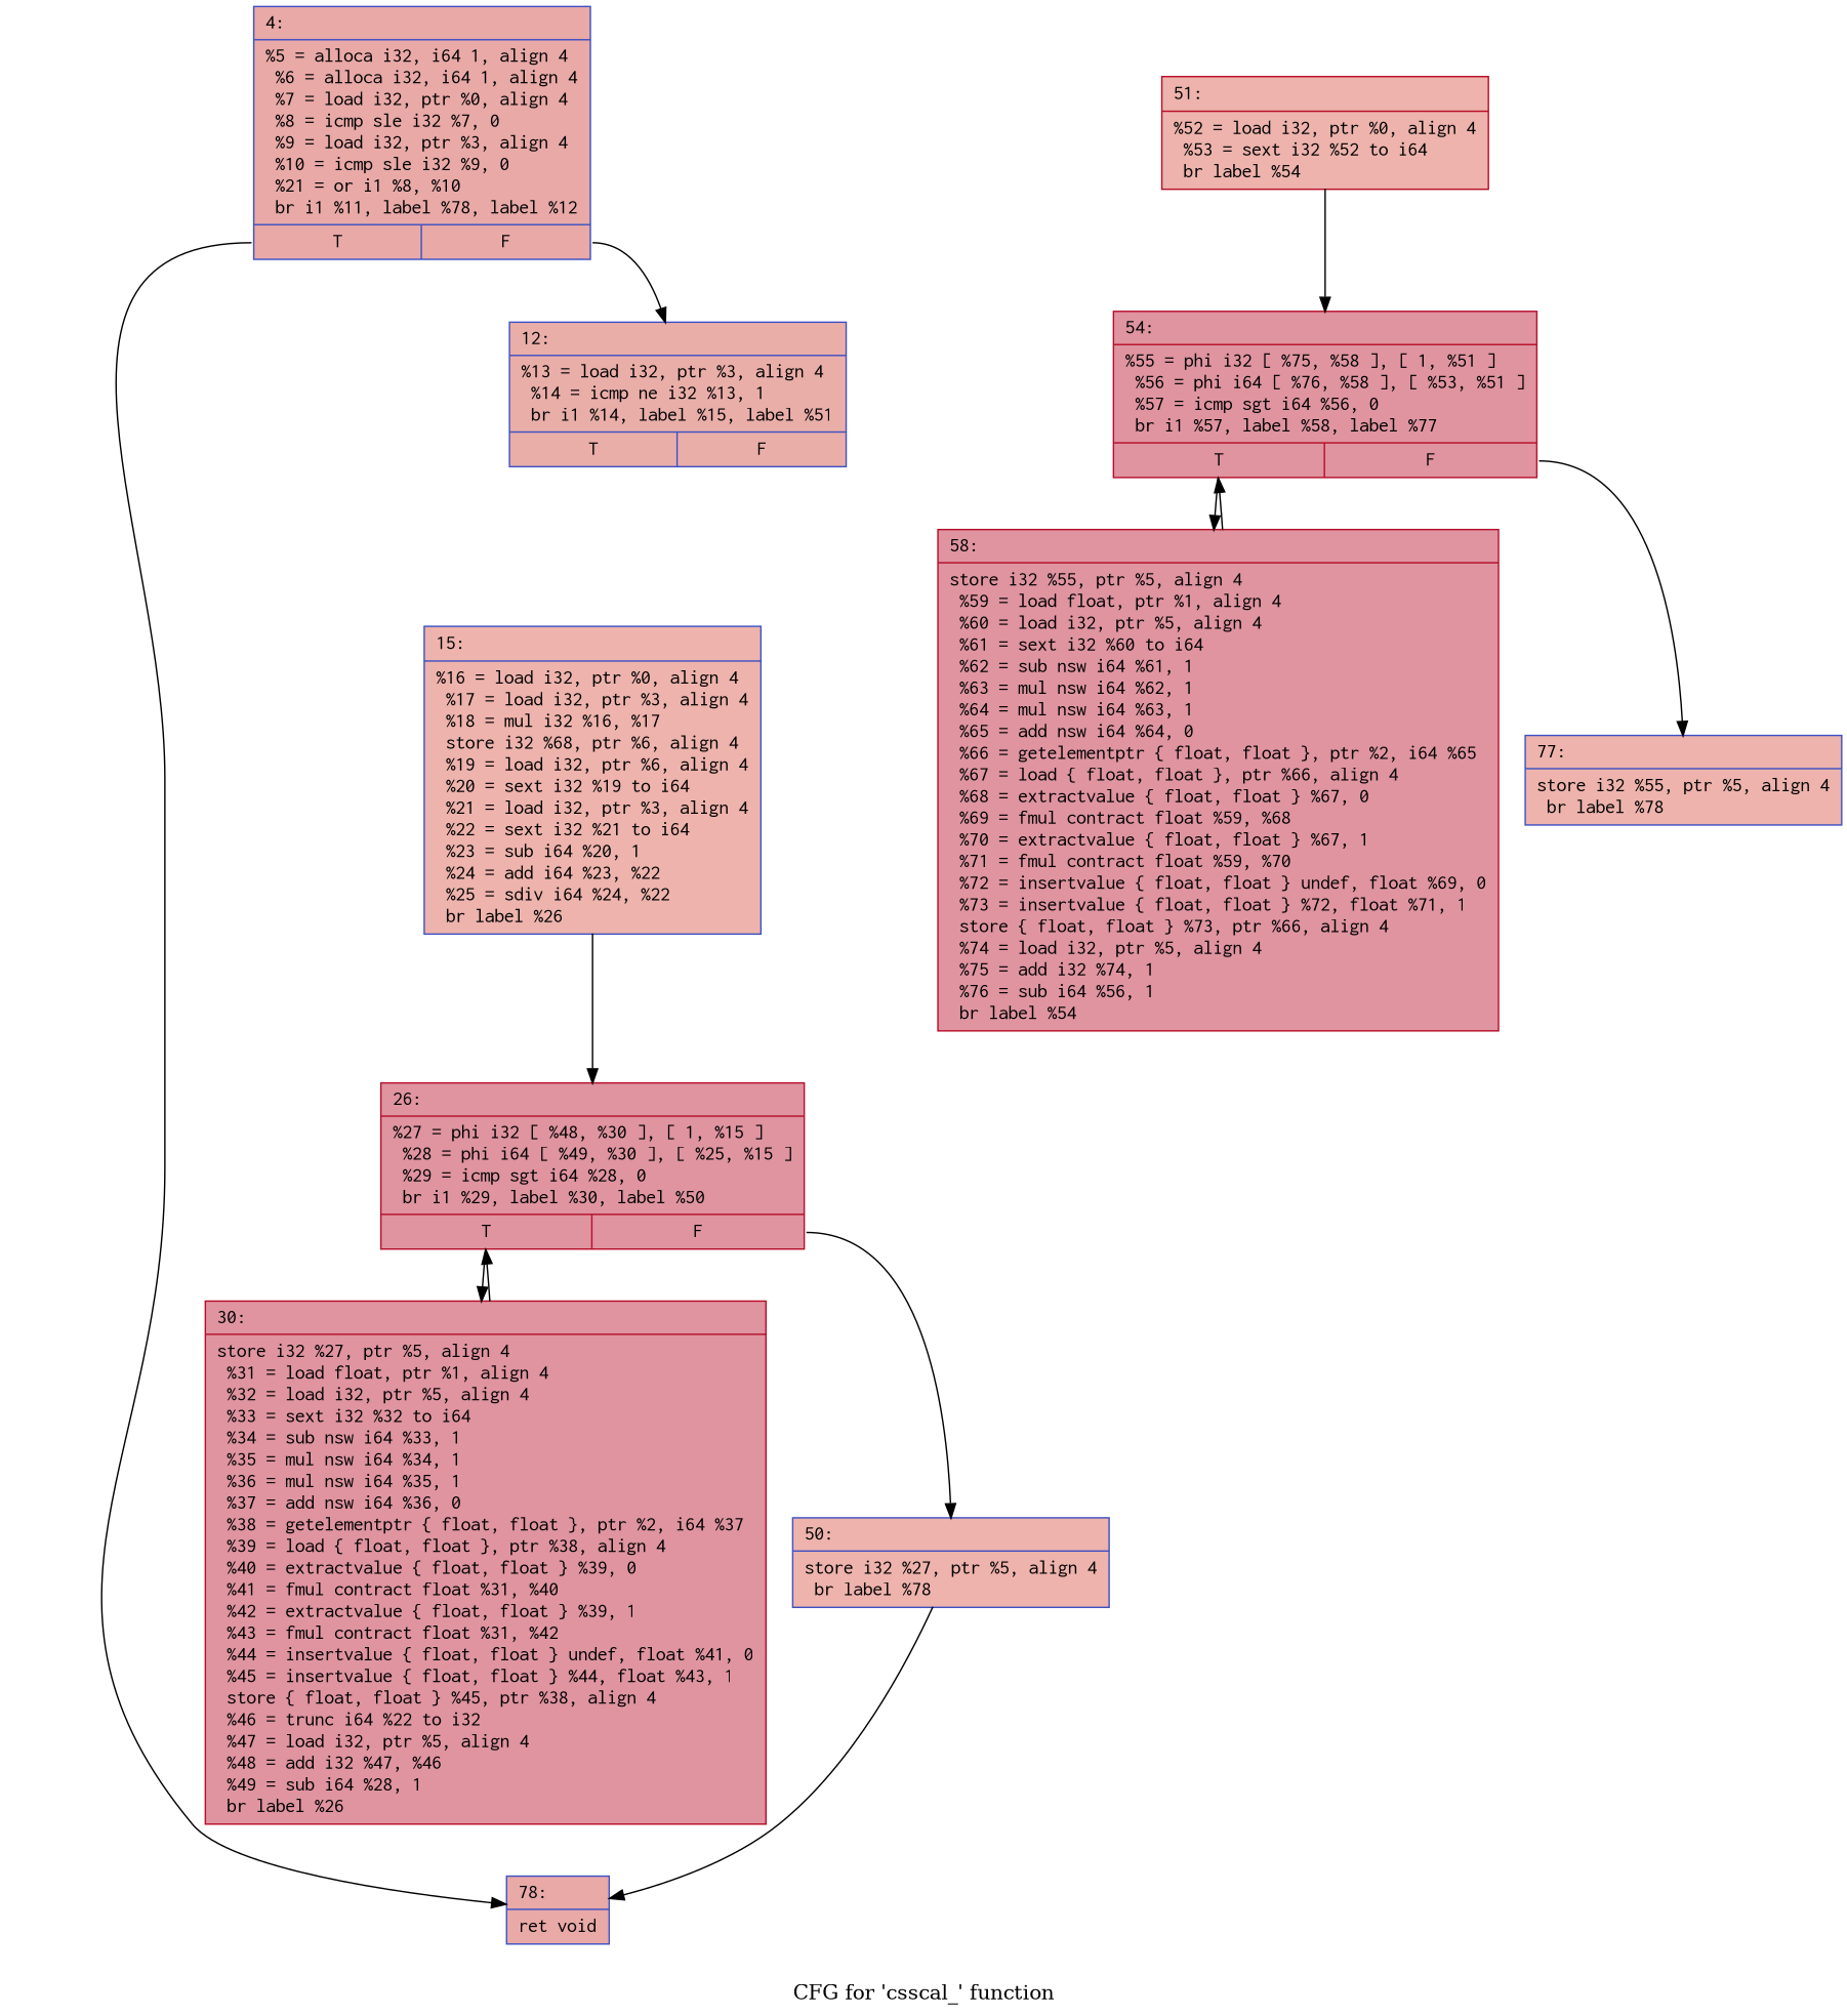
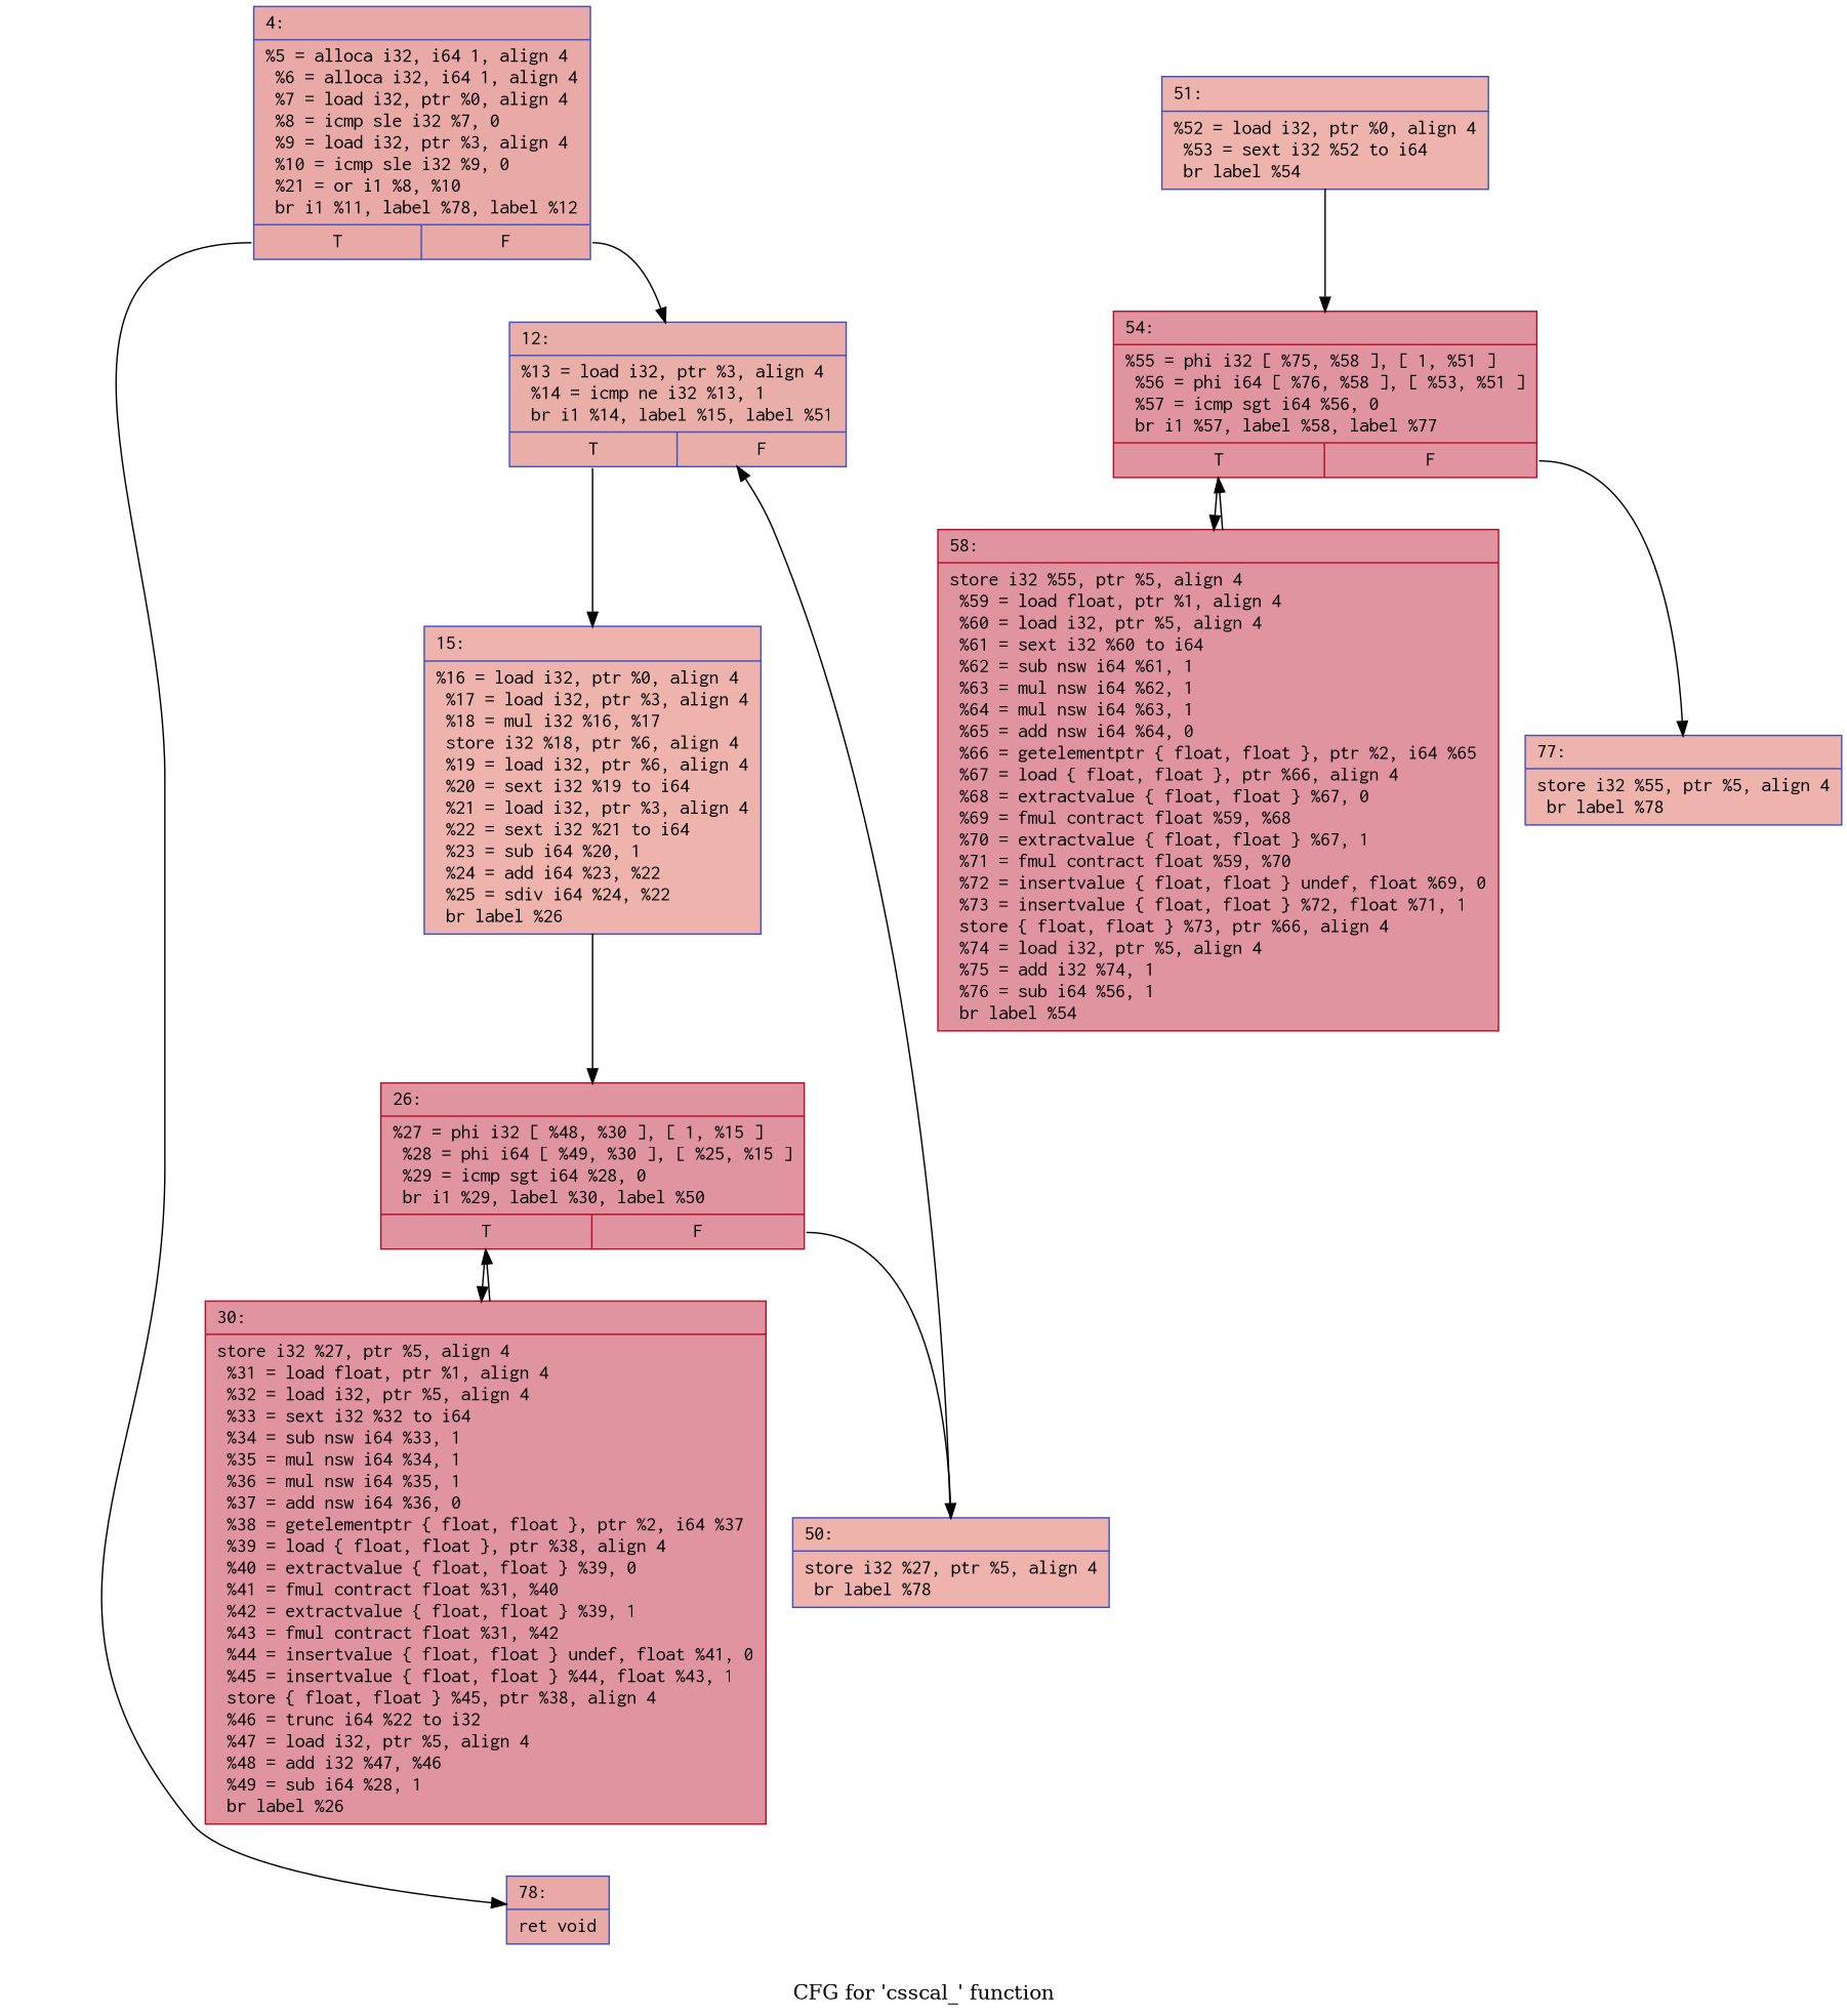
  digraph {
    label="CFG for 'csscal_' function"
    node [color="#3d50c3ff" fillcolor="#d6524470" fontname=Courier shape=record style=filled]
    n1 [fillcolor="#ca3b3770" label="{4:\l|  %5 = alloca i32, i64 1, align 4\l  %6 = alloca i32, i64 1, align 4\l  %7 = load i32, ptr %0, align 4\l  %8 = icmp sle i32 %7, 0\l  %9 = load i32, ptr %3, align 4\l  %10 = icmp sle i32 %9, 0\l  %21 = or i1 %8, %10\l  br i1 %11, label %78, label %12\l|{<s0>T|<s1>F}}"]
    n2 [fillcolor="#ca3b3770" label="{78:\l|  ret void\l}"]
    n3 [fillcolor="#d0473d70" label="{12:\l|  %13 = load i32, ptr %3, align 4\l  %14 = icmp ne i32 %13, 1\l  br i1 %14, label %15, label %51\l|{<s0>T|<s1>F}}"]
-   n4 [label="{15:\l|  %16 = load i32, ptr %0, align 4\l  %17 = load i32, ptr %3, align 4\l  %18 = mul i32 %16, %17\l  store i32 %68, ptr %6, align 4\l  %19 = load i32, ptr %6, align 4\l  %20 = sext i32 %19 to i64\l  %21 = load i32, ptr %3, align 4\l  %22 = sext i32 %21 to i64\l  %23 = sub i64 %20, 1\l  %24 = add i64 %23, %22\l  %25 = sdiv i64 %24, %22\l  br label %26\l}"]
+   n4 [label="{15:\l|  %16 = load i32, ptr %0, align 4\l  %17 = load i32, ptr %3, align 4\l  %18 = mul i32 %16, %17\l  store i32 %18, ptr %6, align 4\l  %19 = load i32, ptr %6, align 4\l  %20 = sext i32 %19 to i64\l  %21 = load i32, ptr %3, align 4\l  %22 = sext i32 %21 to i64\l  %23 = sub i64 %20, 1\l  %24 = add i64 %23, %22\l  %25 = sdiv i64 %24, %22\l  br label %26\l}"]
    n5 [color="#b70d28ff" fillcolor="#b70d2870" label="{26:\l|  %27 = phi i32 [ %48, %30 ], [ 1, %15 ]\l  %28 = phi i64 [ %49, %30 ], [ %25, %15 ]\l  %29 = icmp sgt i64 %28, 0\l  br i1 %29, label %30, label %50\l|{<s0>T|<s1>F}}"]
-   n6 [color="#b70d28ff" label="{51:\l|  %52 = load i32, ptr %0, align 4\l  %53 = sext i32 %52 to i64\l  br label %54\l}"]
+   n6 [label="{51:\l|  %52 = load i32, ptr %0, align 4\l  %53 = sext i32 %52 to i64\l  br label %54\l}"]
    n7 [color="#b70d28ff" fillcolor="#b70d2870" label="{54:\l|  %55 = phi i32 [ %75, %58 ], [ 1, %51 ]\l  %56 = phi i64 [ %76, %58 ], [ %53, %51 ]\l  %57 = icmp sgt i64 %56, 0\l  br i1 %57, label %58, label %77\l|{<s0>T|<s1>F}}"]
    n8 [color="#b70d28ff" fillcolor="#b70d2870" label="{30:\l|  store i32 %27, ptr %5, align 4\l  %31 = load float, ptr %1, align 4\l  %32 = load i32, ptr %5, align 4\l  %33 = sext i32 %32 to i64\l  %34 = sub nsw i64 %33, 1\l  %35 = mul nsw i64 %34, 1\l  %36 = mul nsw i64 %35, 1\l  %37 = add nsw i64 %36, 0\l  %38 = getelementptr \{ float, float \}, ptr %2, i64 %37\l  %39 = load \{ float, float \}, ptr %38, align 4\l  %40 = extractvalue \{ float, float \} %39, 0\l  %41 = fmul contract float %31, %40\l  %42 = extractvalue \{ float, float \} %39, 1\l  %43 = fmul contract float %31, %42\l  %44 = insertvalue \{ float, float \} undef, float %41, 0\l  %45 = insertvalue \{ float, float \} %44, float %43, 1\l  store \{ float, float \} %45, ptr %38, align 4\l  %46 = trunc i64 %22 to i32\l  %47 = load i32, ptr %5, align 4\l  %48 = add i32 %47, %46\l  %49 = sub i64 %28, 1\l  br label %26\l}"]
    n9 [label="{50:\l|  store i32 %27, ptr %5, align 4\l  br label %78\l}"]
    n10 [color="#b70d28ff" fillcolor="#b70d2870" label="{58:\l|  store i32 %55, ptr %5, align 4\l  %59 = load float, ptr %1, align 4\l  %60 = load i32, ptr %5, align 4\l  %61 = sext i32 %60 to i64\l  %62 = sub nsw i64 %61, 1\l  %63 = mul nsw i64 %62, 1\l  %64 = mul nsw i64 %63, 1\l  %65 = add nsw i64 %64, 0\l  %66 = getelementptr \{ float, float \}, ptr %2, i64 %65\l  %67 = load \{ float, float \}, ptr %66, align 4\l  %68 = extractvalue \{ float, float \} %67, 0\l  %69 = fmul contract float %59, %68\l  %70 = extractvalue \{ float, float \} %67, 1\l  %71 = fmul contract float %59, %70\l  %72 = insertvalue \{ float, float \} undef, float %69, 0\l  %73 = insertvalue \{ float, float \} %72, float %71, 1\l  store \{ float, float \} %73, ptr %66, align 4\l  %74 = load i32, ptr %5, align 4\l  %75 = add i32 %74, 1\l  %76 = sub i64 %56, 1\l  br label %54\l}"]
    n11 [label="{77:\l|  store i32 %55, ptr %5, align 4\l  br label %78\l}"]
    n1 -> n2 [tailport=s0]
    n1 -> n3 [tailport=s1]
+   n3 -> n4 [tailport=s0]
    n4 -> n5
    n5 -> n8 [tailport=s0]
    n5 -> n9 [tailport=s1]
    n6 -> n7
    n7 -> n10 [tailport=s0]
    n7 -> n11 [tailport=s1]
    n8 -> n5
-   n9 -> n2
+   n9 -> n3
    n10 -> n7
  }
